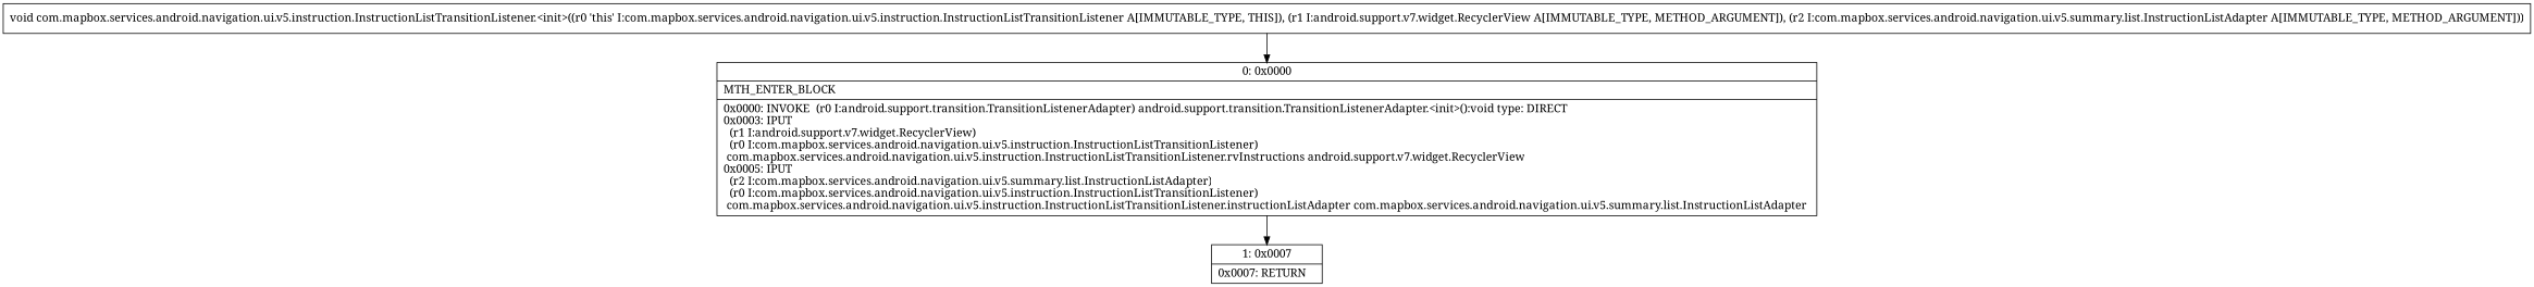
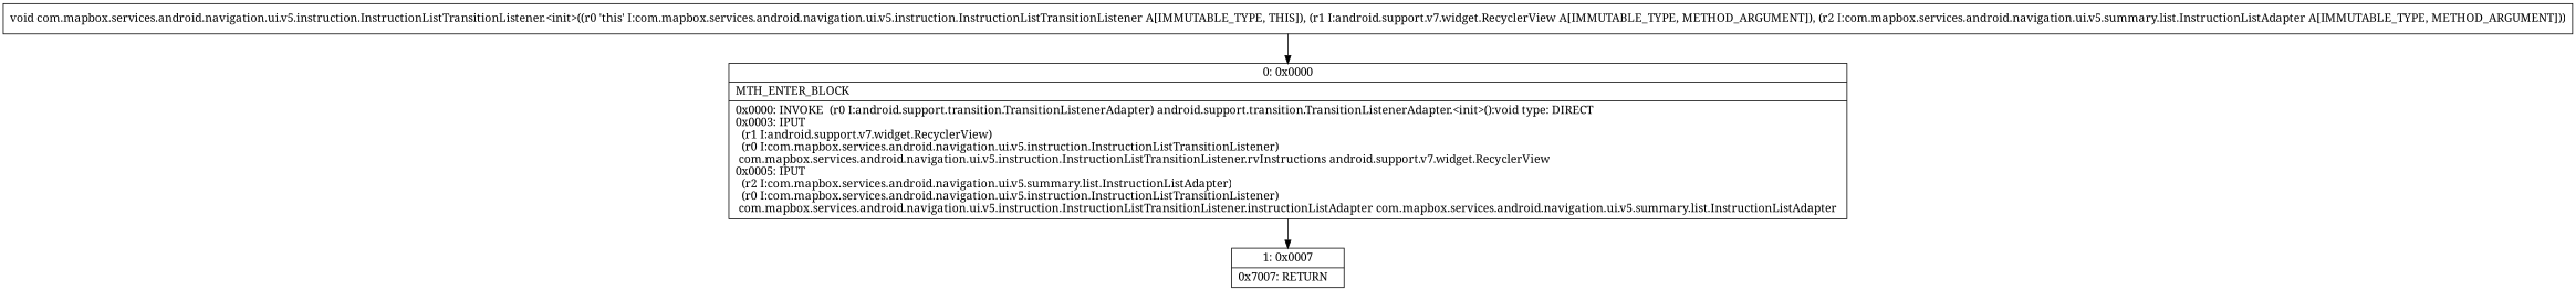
  digraph {
    fontname="Noto Serif"
    node [shape=record fontname="Noto Serif"]
    edge [fontname="Noto Serif"]
    n1 [label="{0\:\ 0x0000|MTH_ENTER_BLOCK\l|0x0000: INVOKE  (r0 I:android.support.transition.TransitionListenerAdapter) android.support.transition.TransitionListenerAdapter.\<init\>():void type: DIRECT \l0x0003: IPUT  \l  (r1 I:android.support.v7.widget.RecyclerView)\l  (r0 I:com.mapbox.services.android.navigation.ui.v5.instruction.InstructionListTransitionListener)\l com.mapbox.services.android.navigation.ui.v5.instruction.InstructionListTransitionListener.rvInstructions android.support.v7.widget.RecyclerView \l0x0005: IPUT  \l  (r2 I:com.mapbox.services.android.navigation.ui.v5.summary.list.InstructionListAdapter)\l  (r0 I:com.mapbox.services.android.navigation.ui.v5.instruction.InstructionListTransitionListener)\l com.mapbox.services.android.navigation.ui.v5.instruction.InstructionListTransitionListener.instructionListAdapter com.mapbox.services.android.navigation.ui.v5.summary.list.InstructionListAdapter \l}"]
-   n2 [label="{1\:\ 0x0007|0x0007: RETURN   \l}"]
+   n2 [label="{1\:\ 0x0007|0x7007: RETURN   \l}"]
    n3 [label="{void com.mapbox.services.android.navigation.ui.v5.instruction.InstructionListTransitionListener.\<init\>((r0 'this' I:com.mapbox.services.android.navigation.ui.v5.instruction.InstructionListTransitionListener A[IMMUTABLE_TYPE, THIS]), (r1 I:android.support.v7.widget.RecyclerView A[IMMUTABLE_TYPE, METHOD_ARGUMENT]), (r2 I:com.mapbox.services.android.navigation.ui.v5.summary.list.InstructionListAdapter A[IMMUTABLE_TYPE, METHOD_ARGUMENT])) }"]
    n1 -> n2
    n3 -> n1
  }
